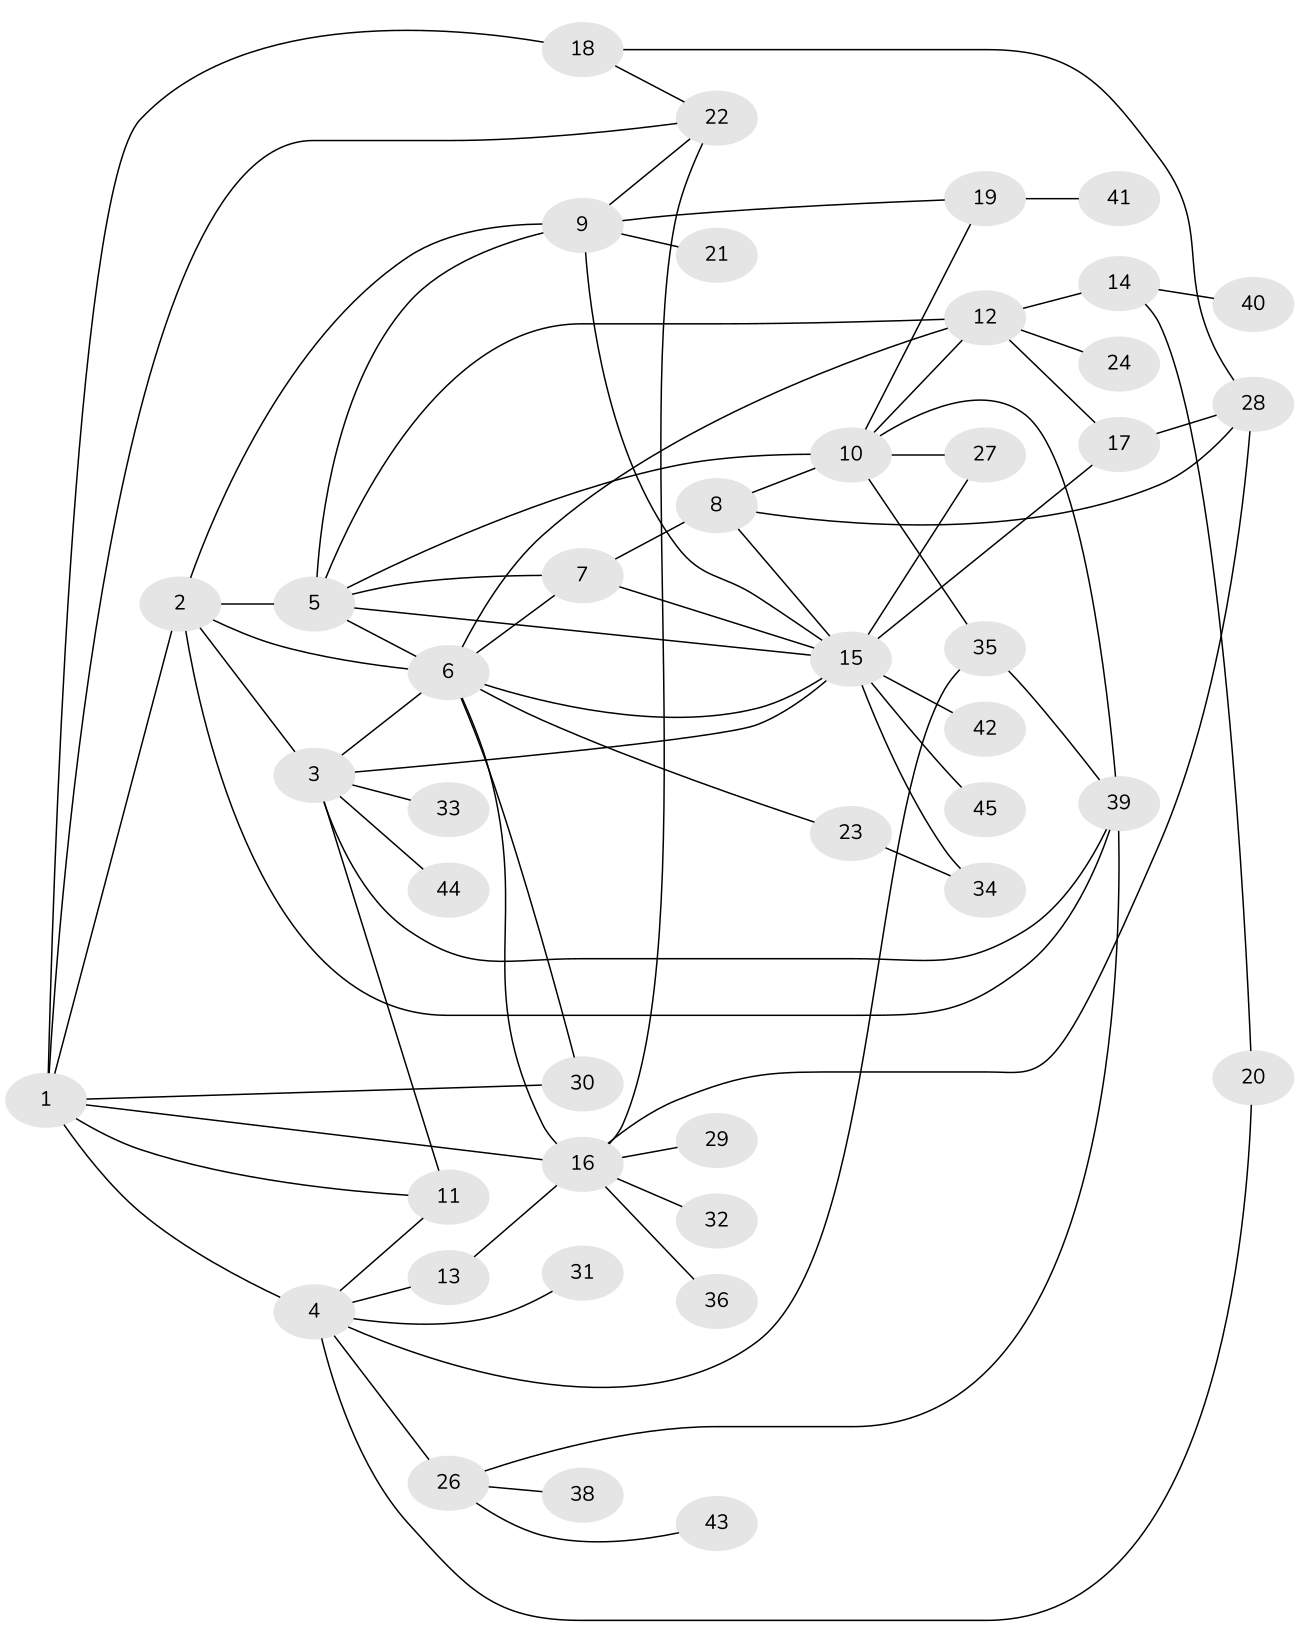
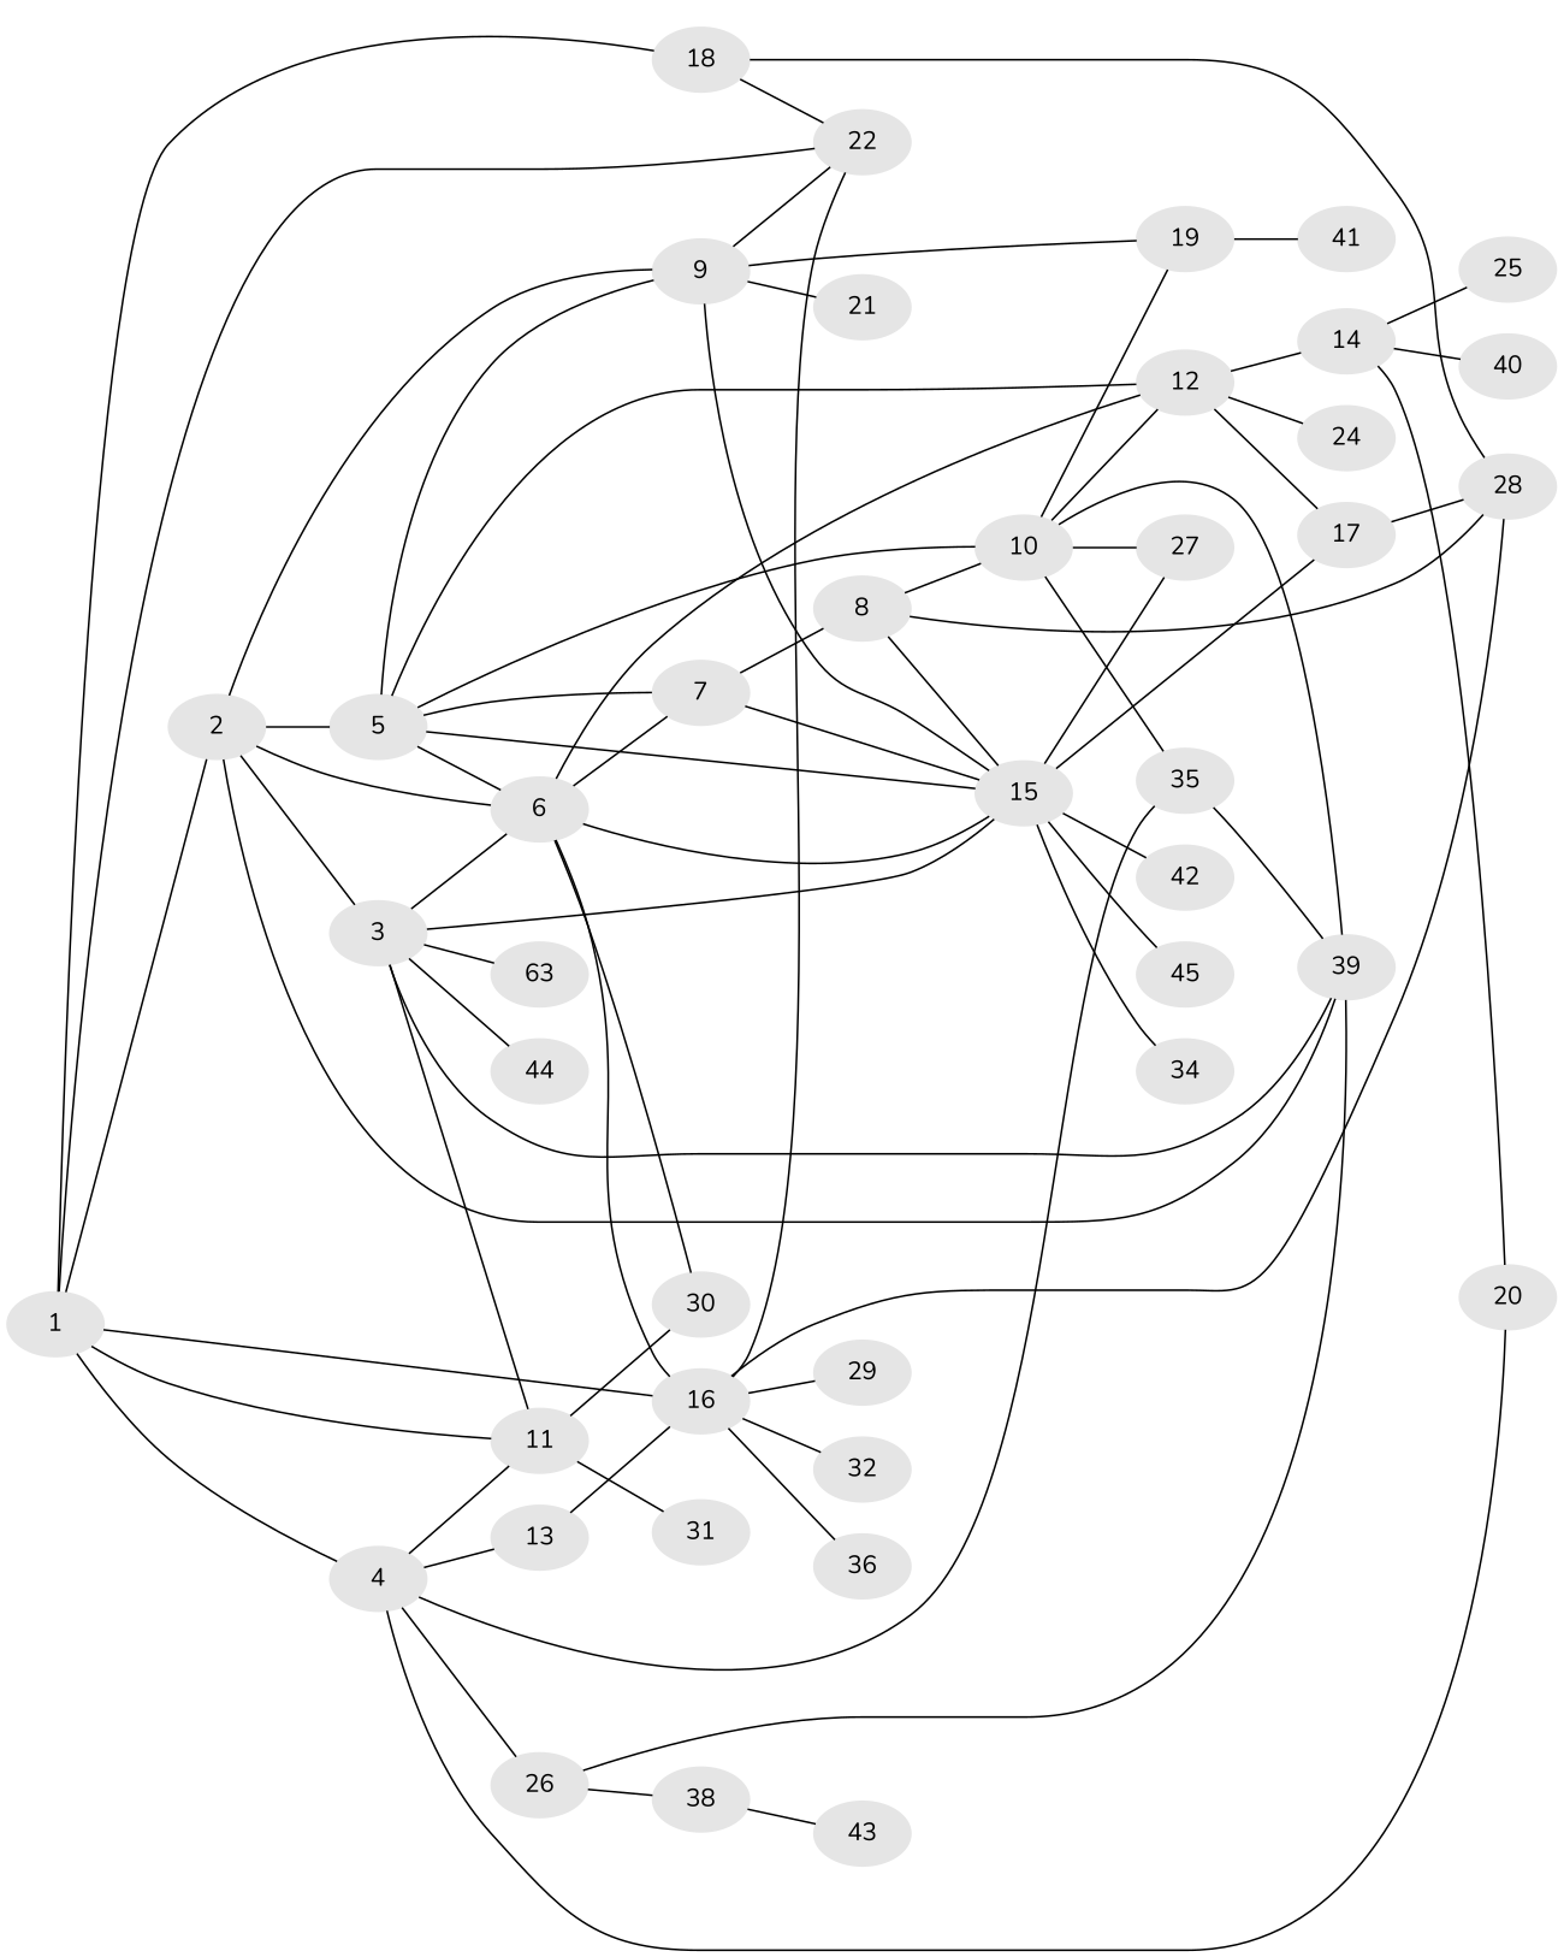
  graph {
    fontname=Nunito
    rankdir=LR
    node [color=gray90 fontname=Nunito style=filled]
    edge [fontname=Nunito weight=1.0]
    1
    2
    4
    11
    16
    18
    22
    30
    3
    6
    9
    39
    5
    13
    20
    26
    31
    35
    28
    29
    32
    36
    15
-   33
+   33 [label=63]
    44
    7
    12
-   23
    19
    21
    10
    27
    17
    34
    42
    45
    38
    43
    8
    14
    24
    41
+   25
    40
    1 -- 2
    1 -- 4
    1 -- 11 [weight=2.0]
    1 -- 16
    1 -- 18
    1 -- 22
-   1 -- 30
+   11 -- 30
    2 -- 3
    2 -- 6
    2 -- 9
    2 -- 39
    2 -- 5 [weight=11.0]
    4 -- 11 [weight=2.0]
    4 -- 13
    4 -- 20
    4 -- 26
-   4 -- 31
+   11 -- 31
    4 -- 35
    16 -- 22
    16 -- 28
    16 -- 29
    16 -- 32
    16 -- 36
    18 -- 22
    18 -- 28 [weight=3.0]
    3 -- 11
    3 -- 6 [weight=2.0]
    3 -- 39
    3 -- 15
    3 -- 33
    3 -- 44
    6 -- 16
    6 -- 30
    6 -- 15
    6 -- 7
    6 -- 12
-   6 -- 23
    9 -- 22
    9 -- 15
    9 -- 19
    9 -- 21
    5 -- 6 [weight=2.0]
    5 -- 9
    5 -- 15
    5 -- 7
    5 -- 12
    5 -- 10
    13 -- 16
    26 -- 39
    26 -- 38
-   26 -- 43
+   38 -- 43
    35 -- 39 [weight=2.0]
    15 -- 27 [weight=2.0]
    15 -- 17
    15 -- 34
    15 -- 42
    15 -- 45
    7 -- 15
    7 -- 8
    12 -- 17
    12 -- 14
    12 -- 24
-   23 -- 34
    19 -- 41
    10 -- 39
    10 -- 35
    10 -- 12
    10 -- 19
    10 -- 27 [weight=4.0]
    17 -- 28
    8 -- 28
    8 -- 15
    8 -- 10
    14 -- 20
+   14 -- 25
    14 -- 40
  }
